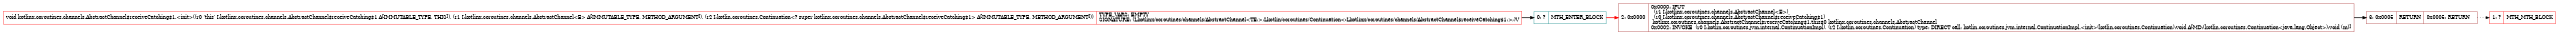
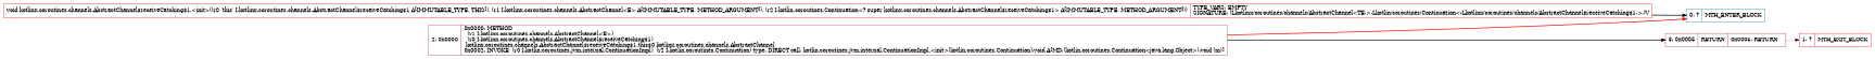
  digraph {
    rankdir=LR
    node [color=brown shape=record]
    edge [color=black style=bold]
    n1 [color=teal label="{0\:\ ?|MTH_ENTER_BLOCK\l}"]
-   n2 [label="{2\:\ 0x0000|0x0000: IPUT  \l  (r1 I:kotlinx.coroutines.channels.AbstractChannel\<E\>)\l  (r0 I:kotlinx.coroutines.channels.AbstractChannel$receiveCatching$1)\l kotlinx.coroutines.channels.AbstractChannel$receiveCatching$1.this$0 kotlinx.coroutines.channels.AbstractChannel \l0x0002: INVOKE  (r0 I:kotlin.coroutines.jvm.internal.ContinuationImpl), (r2 I:kotlin.coroutines.Continuation) type: DIRECT call: kotlin.coroutines.jvm.internal.ContinuationImpl.\<init\>(kotlin.coroutines.Continuation):void A[MD:(kotlin.coroutines.Continuation\<java.lang.Object\>):void (m)]\l}"]
+   n2 [label="{2\:\ 0x0000|0x0000: METHOD  \l  (r1 I:kotlinx.coroutines.channels.AbstractChannel\<E\>)\l  (r0 I:kotlinx.coroutines.channels.AbstractChannel$receiveCatching$1)\l kotlinx.coroutines.channels.AbstractChannel$receiveCatching$1.this$0 kotlinx.coroutines.channels.AbstractChannel \l0x0002: INVOKE  (r0 I:kotlin.coroutines.jvm.internal.ContinuationImpl), (r2 I:kotlin.coroutines.Continuation) type: DIRECT call: kotlin.coroutines.jvm.internal.ContinuationImpl.\<init\>(kotlin.coroutines.Continuation):void A[MD:(kotlin.coroutines.Continuation\<java.lang.Object\>):void (m)]\l}"]
    n3 [label="{3\:\ 0x0005|RETURN\l|0x0005: RETURN   \l}"]
-   n4 [color=red label="{1\:\ ?|MTH_MTH_BLOCK\l}"]
+   n4 [color=red label="{1\:\ ?|MTH_EXIT_BLOCK\l}"]
    n5 [color=red label="{void kotlinx.coroutines.channels.AbstractChannel$receiveCatching$1.\<init\>((r0 'this' I:kotlinx.coroutines.channels.AbstractChannel$receiveCatching$1 A[IMMUTABLE_TYPE, THIS]), (r1 I:kotlinx.coroutines.channels.AbstractChannel\<E\> A[IMMUTABLE_TYPE, METHOD_ARGUMENT]), (r2 I:kotlin.coroutines.Continuation\<? super kotlinx.coroutines.channels.AbstractChannel$receiveCatching$1\> A[IMMUTABLE_TYPE, METHOD_ARGUMENT]))  | TYPE_VARS: EMPTY\lSIGNATURE: (Lkotlinx\/coroutines\/channels\/AbstractChannel\<TE;\>;Lkotlin\/coroutines\/Continuation\<\-Lkotlinx\/coroutines\/channels\/AbstractChannel$receiveCatching$1;\>;)V\l}"]
-   n1 -> n2 [color=red]
+   n2 -> n1 [color=red]
    n2 -> n3
    n3 -> n4 [style=dotted]
    n5 -> n1
  }
